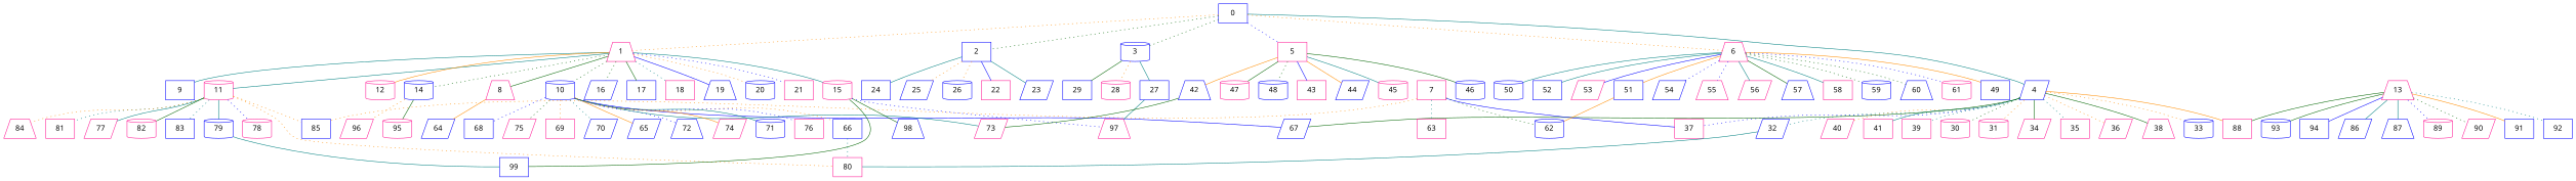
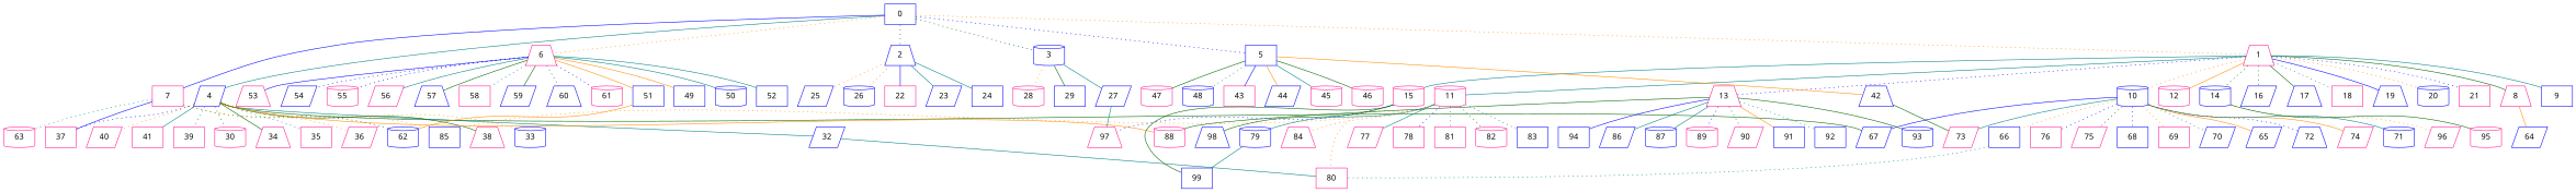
  graph {
    fontname="Noto Sans"
    node [color=blue fontname="Noto Sans" shape=box]
    edge [color=teal fontname="Noto Sans" style=solid]
    1 [color=deeppink shape=trapezium]
    0
-   2
+   2 [shape=trapezium]
    3 [shape=cylinder]
    4 [shape=parallelogram]
-   5 [color=deeppink]
+   5
    6 [color=deeppink shape=trapezium]
    7 [color=deeppink]
    8 [color=deeppink shape=trapezium]
    9
    10 [shape=cylinder]
    11 [color=deeppink shape=cylinder]
    12 [color=deeppink shape=cylinder]
    13 [color=deeppink shape=trapezium]
    14 [shape=cylinder]
    15 [color=deeppink shape=cylinder]
    16 [shape=parallelogram]
-   17
+   17 [shape=trapezium]
    18 [color=deeppink]
    19 [shape=trapezium]
    20 [shape=cylinder]
    21 [color=deeppink]
    22 [color=deeppink]
    23 [shape=parallelogram]
    24
    25 [shape=parallelogram]
    26 [shape=cylinder]
-   27
+   27 [shape=parallelogram]
    28 [color=deeppink shape=cylinder]
    29
    32 [shape=parallelogram]
-   34 [color=deeppink shape=parallelogram]
+   34 [color=deeppink shape=trapezium]
    35 [color=deeppink]
    36 [color=deeppink shape=parallelogram]
    37 [color=deeppink]
    38 [color=deeppink shape=trapezium]
    33 [shape=cylinder]
    40 [color=deeppink shape=parallelogram]
    41 [color=deeppink]
    39 [color=deeppink]
    30 [color=deeppink shape=cylinder]
-   31 [color=deeppink shape=cylinder]
    67 [shape=parallelogram]
-   88 [color=deeppink]
+   88 [color=deeppink shape=cylinder]
    42 [shape=trapezium]
    43 [color=deeppink]
    44 [shape=parallelogram]
    45 [color=deeppink shape=cylinder]
-   46 [shape=cylinder]
+   46 [color=deeppink shape=cylinder]
    47 [color=deeppink shape=cylinder]
    48 [shape=cylinder]
    49
    50 [shape=cylinder]
    51
    52
-   53 [color=deeppink shape=parallelogram]
+   53 [color=deeppink shape=trapezium]
    54 [shape=parallelogram]
-   55 [color=deeppink shape=trapezium]
+   55 [color=deeppink shape=cylinder]
    56 [color=deeppink shape=parallelogram]
    57 [shape=trapezium]
    58 [color=deeppink]
-   59 [shape=cylinder]
+   59 [shape=parallelogram]
    60 [shape=trapezium]
    61 [color=deeppink shape=cylinder]
    62 [shape=cylinder]
-   63 [color=deeppink]
+   63 [color=deeppink shape=cylinder]
    85
    64 [shape=parallelogram]
    66
    68
    69 [color=deeppink]
    70 [shape=parallelogram]
    65 [shape=parallelogram]
    72 [shape=trapezium]
    73 [color=deeppink shape=parallelogram]
    74 [color=deeppink shape=parallelogram]
    71 [shape=cylinder]
    76 [color=deeppink]
    75 [color=deeppink shape=parallelogram]
    77 [color=deeppink shape=parallelogram]
-   78 [color=deeppink shape=cylinder]
+   78 [color=deeppink]
    79 [shape=cylinder]
    80 [color=deeppink]
    81 [color=deeppink]
    82 [color=deeppink shape=cylinder]
    83
    84 [color=deeppink shape=trapezium]
    86 [shape=parallelogram]
-   87 [shape=trapezium]
+   87 [shape=cylinder]
    89 [color=deeppink shape=cylinder]
    90 [color=deeppink shape=parallelogram]
    91
    92
    93 [shape=cylinder]
    94
    96 [color=deeppink shape=parallelogram]
    95 [color=deeppink shape=cylinder]
    98 [shape=trapezium]
    99
    97 [color=deeppink shape=trapezium]
    1 -- 8 [color=darkgreen]
    1 -- 9
-   1 -- 10 [color=darkgreen style=dotted]
+   1 -- 10 [color=darkorange style=dotted]
    1 -- 11
    1 -- 12 [color=darkorange]
+   1 -- 13 [color=blue style=dotted]
    1 -- 14 [color=darkgreen style=dotted]
    1 -- 15
    1 -- 16 [color=darkgreen style=dotted]
    1 -- 17 [color=darkgreen]
    1 -- 18 [style=dotted]
    1 -- 19 [color=blue]
    1 -- 20 [color=darkorange style=dotted]
    1 -- 21 [color=blue style=dotted]
    0 -- 1 [color=darkorange style=dotted]
    0 -- 2 [color=darkgreen style=dotted]
    0 -- 3 [color=darkgreen style=dotted]
    0 -- 4
    0 -- 5 [color=blue style=dotted]
    0 -- 6 [color=darkorange style=dotted]
+   0 -- 7 [color=blue]
    2 -- 22 [color=blue]
    2 -- 23
    2 -- 24
    2 -- 25 [color=darkorange style=dotted]
    2 -- 26 [color=darkorange style=dotted]
    3 -- 27
    3 -- 28 [color=darkorange style=dotted]
    3 -- 29 [color=darkgreen]
-   4 -- 32 [style=dotted]
+   4 -- 32
    4 -- 34 [color=darkgreen]
    4 -- 35 [style=dotted]
    4 -- 36 [color=darkorange style=dotted]
    4 -- 37 [color=blue style=dotted]
    4 -- 38 [color=darkgreen]
    4 -- 33 [color=darkorange style=dotted]
    4 -- 40 [color=darkorange style=dotted]
    4 -- 41
    4 -- 39 [style=dotted]
    4 -- 30 [color=darkgreen style=dotted]
-   4 -- 31 [color=darkorange style=dotted]
    4 -- 67 [color=darkgreen]
    4 -- 88 [color=darkorange]
    5 -- 42 [color=darkorange]
    5 -- 43 [color=blue]
    5 -- 44 [color=darkorange]
    5 -- 45
    5 -- 46 [color=darkgreen]
    5 -- 47 [color=darkgreen]
-   5 -- 48 [color=darkgreen style=dotted]
+   5 -- 48 [style=dotted]
    6 -- 49 [color=darkorange]
    6 -- 50
    6 -- 51 [color=darkorange]
    6 -- 52
    6 -- 53 [color=blue]
    6 -- 54 [color=blue style=dotted]
    6 -- 55 [color=blue style=dotted]
    6 -- 56
    6 -- 57 [color=darkgreen]
-   6 -- 58
-   6 -- 59 [color=darkgreen style=dotted]
+   6 -- 58 [style=dotted]
+   6 -- 59 [color=darkgreen]
    6 -- 60 [color=darkgreen style=dotted]
    6 -- 61 [color=blue style=dotted]
    7 -- 37 [color=blue]
    7 -- 62 [color=darkgreen style=dotted]
    7 -- 63 [style=dotted]
    7 -- 85 [color=darkorange style=dotted]
    8 -- 64 [color=darkorange]
    10 -- 67 [color=blue]
    10 -- 66 [color=darkorange style=dotted]
    10 -- 68 [color=blue style=dotted]
    10 -- 69 [color=darkorange style=dotted]
    10 -- 70 [style=dotted]
    10 -- 65 [color=darkorange]
    10 -- 72 [color=blue style=dotted]
    10 -- 73
    10 -- 74 [color=darkorange]
    10 -- 71
    10 -- 76 [color=blue style=dotted]
    10 -- 75 [color=darkgreen style=dotted]
    11 -- 85 [color=darkorange style=dotted]
    11 -- 77
    11 -- 78 [color=blue style=dotted]
    11 -- 79
    11 -- 80 [color=darkorange style=dotted]
    11 -- 81 [style=dotted]
-   11 -- 82 [color=darkgreen]
+   11 -- 82 [color=darkgreen style=dotted]
    11 -- 83 [style=dotted]
    11 -- 84 [color=darkorange style=dotted]
    13 -- 88 [color=darkgreen]
    13 -- 86
    13 -- 87
    13 -- 89 [color=blue style=dotted]
    13 -- 90 [color=darkgreen style=dotted]
    13 -- 91 [color=darkorange]
    13 -- 92 [style=dotted]
    13 -- 93 [color=darkgreen]
    13 -- 94 [color=blue]
    14 -- 96 [color=darkorange style=dotted]
    14 -- 95 [color=darkgreen]
    15 -- 98 [color=darkgreen]
    15 -- 99 [color=darkgreen]
    15 -- 97 [color=blue style=dotted]
    27 -- 97
    32 -- 80
    42 -- 73 [color=darkgreen]
    51 -- 62 [color=darkorange]
    66 -- 80 [style=dotted]
    79 -- 99
  }
